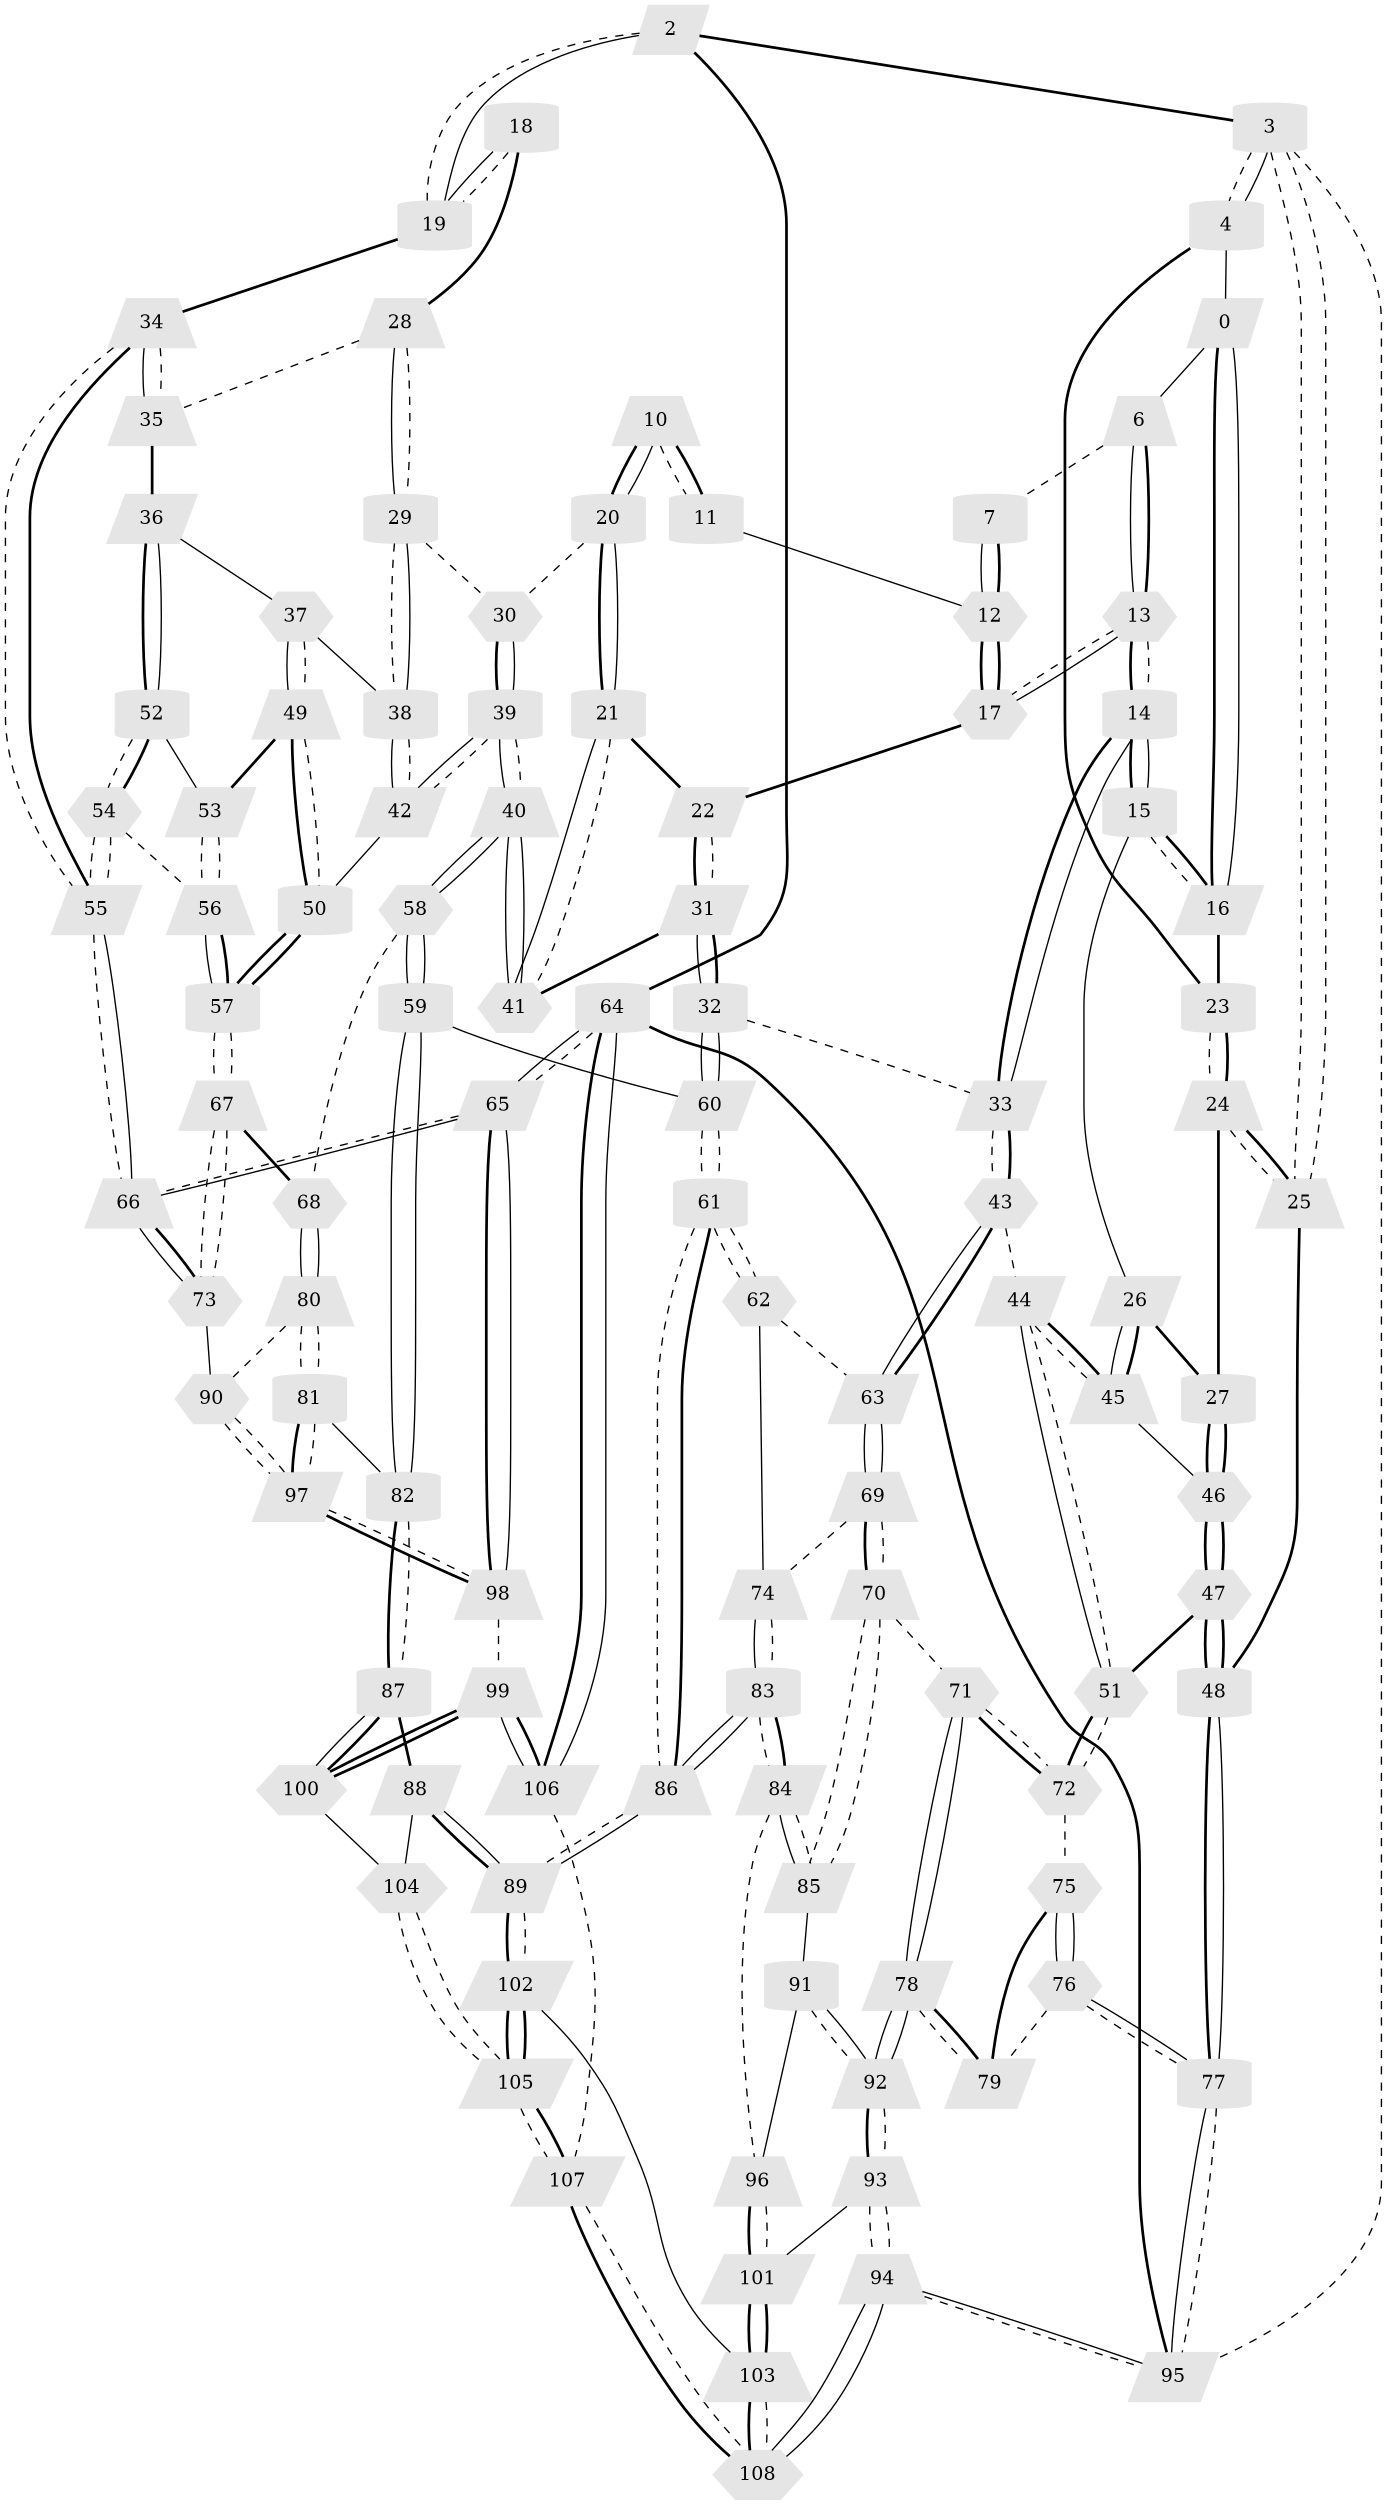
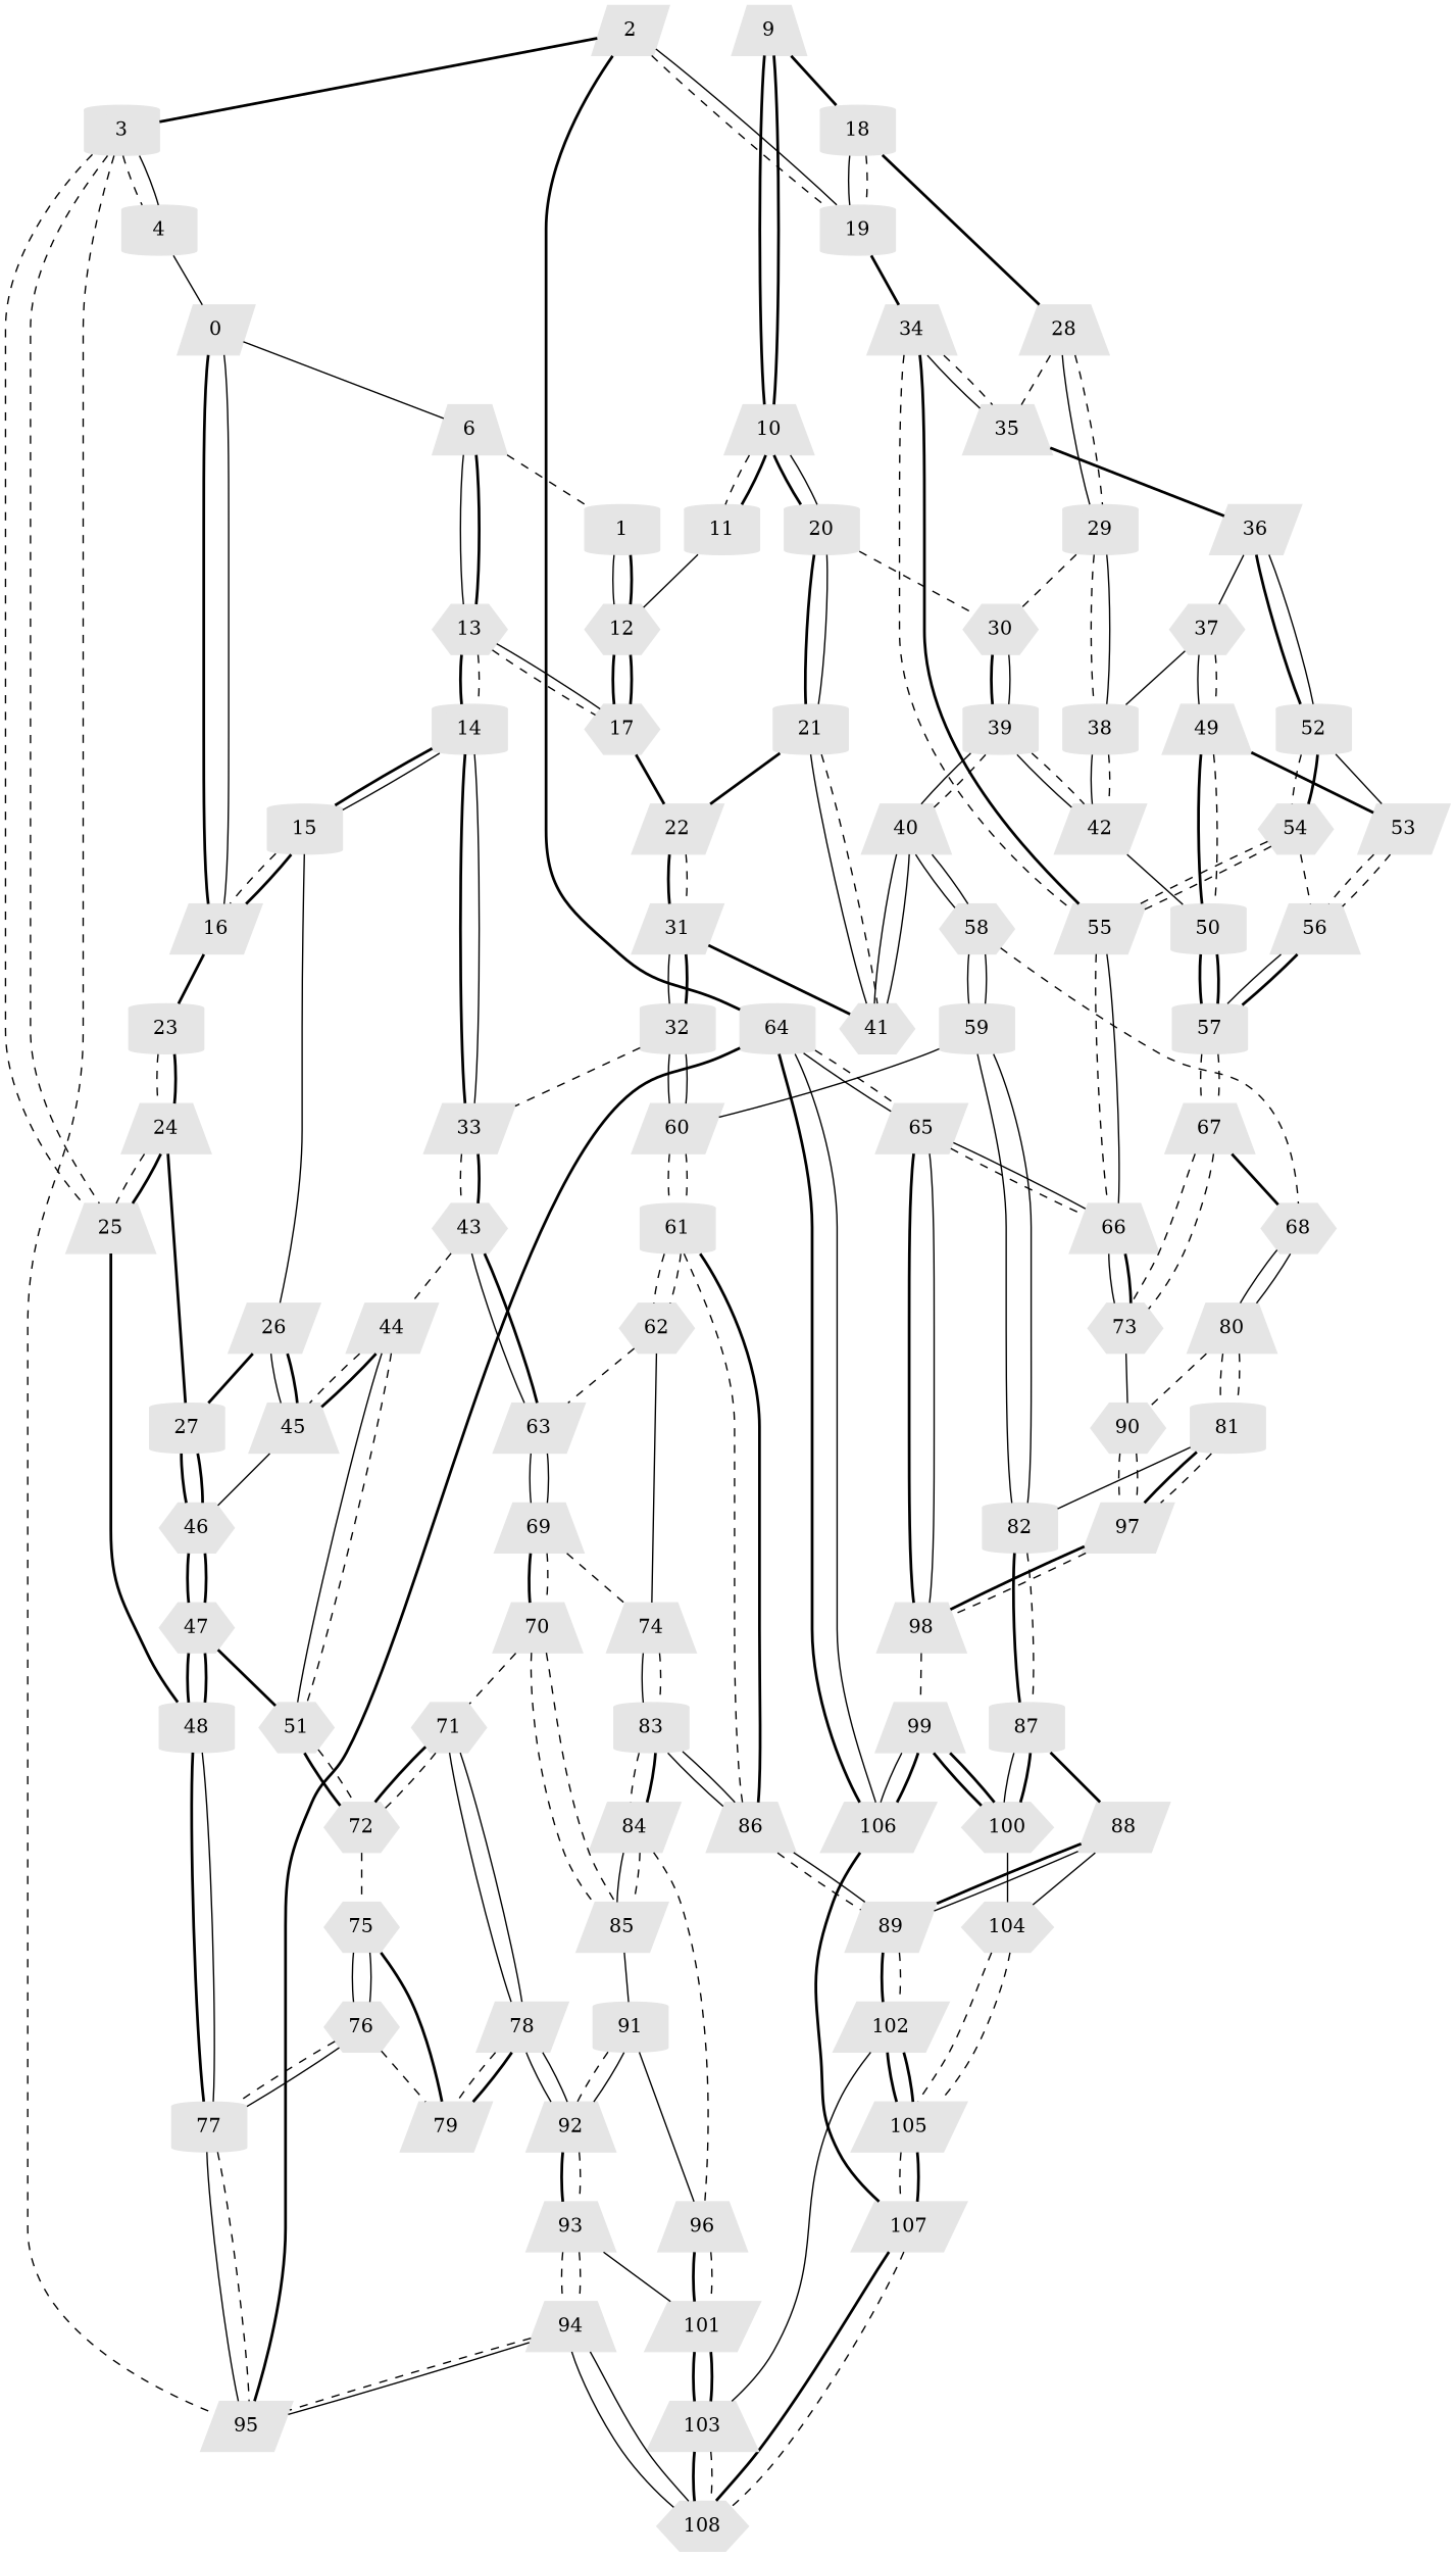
  graph {
    node [color=gray90 shape=cylinder style=filled]
    edge [style=dashed]
    2 [shape=parallelogram]
    3
    19
    64
+   9 [shape=trapezium]
    10 [shape=trapezium]
    18
    4
    25 [shape=trapezium]
    95 [shape=parallelogram]
    34 [shape=trapezium]
    65 [shape=parallelogram]
    106 [shape=parallelogram]
    n14 [label=0 shape=parallelogram]
    23
    48
    6 [shape=trapezium]
    16 [shape=parallelogram]
    24 [shape=trapezium]
-   7
+   7 [label=1]
    13 [shape=hexagon]
    12 [shape=hexagon]
    17 [shape=hexagon]
    14
    11
    20
    28 [shape=trapezium]
    21
    30 [shape=hexagon]
    22 [shape=parallelogram]
    15
    33 [shape=parallelogram]
    26 [shape=parallelogram]
    43 [shape=hexagon]
    27
    45 [shape=trapezium]
    31 [shape=parallelogram]
    29
    35 [shape=trapezium]
    55 [shape=parallelogram]
    41 [shape=hexagon]
    39
    32
    46 [shape=hexagon]
    77
    47 [shape=hexagon]
    38
    36 [shape=parallelogram]
    42 [shape=parallelogram]
    40 [shape=trapezium]
    60 [shape=parallelogram]
    61
    44 [shape=parallelogram]
    63 [shape=parallelogram]
    66 [shape=trapezium]
    37 [shape=hexagon]
    52
    49 [shape=trapezium]
    53 [shape=parallelogram]
    54 [shape=hexagon]
    50
    58 [shape=hexagon]
    59
    68 [shape=hexagon]
    57
    51 [shape=hexagon]
    69 [shape=trapezium]
    72 [shape=hexagon]
    56 [shape=trapezium]
    67 [shape=trapezium]
    75 [shape=hexagon]
    73 [shape=hexagon]
    82
    80 [shape=trapezium]
    87
    62 [shape=hexagon]
    86 [shape=trapezium]
    74 [shape=trapezium]
    89 [shape=parallelogram]
    83
    70 [shape=trapezium]
    98 [shape=trapezium]
    107 [shape=parallelogram]
    99 [shape=trapezium]
    90 [shape=hexagon]
    81
    71 [shape=hexagon]
    85 [shape=parallelogram]
    78 [shape=parallelogram]
    91
    79 [shape=parallelogram]
    92 [shape=trapezium]
    76 [shape=hexagon]
    97 [shape=parallelogram]
    84 [shape=parallelogram]
    93 [shape=trapezium]
    88 [shape=parallelogram]
    100 [shape=hexagon]
    96 [shape=trapezium]
    101 [shape=parallelogram]
    102 [shape=parallelogram]
    104 [shape=hexagon]
    105 [shape=parallelogram]
    103 [shape=trapezium]
    94 [shape=trapezium]
    108 [shape=hexagon]
    2 -- 3 [style=bold]
    2 -- 19
    2 -- 19 [style=solid]
    2 -- 64 [style=bold]
    3 -- 4
    3 -- 4 [style=solid]
    3 -- 25
    3 -- 25
    3 -- 95
    19 -- 34 [style=bold]
    64 -- 95 [style=bold]
    64 -- 65 [style=solid]
    64 -- 65
    64 -- 106 [style=bold]
    64 -- 106 [style=solid]
+   9 -- 10 [style=bold]
+   9 -- 10 [style=bold]
+   9 -- 18 [style=bold]
    10 -- 11
    10 -- 11 [style=bold]
    10 -- 20 [style=bold]
    10 -- 20 [style=solid]
    18 -- 19 [style=solid]
    18 -- 19
    18 -- 28 [style=bold]
    4 -- n14 [style=solid]
-   4 -- 23 [style=bold]
    25 -- 48 [style=bold]
    34 -- 35 [style=solid]
    34 -- 35
    34 -- 55
    34 -- 55 [style=bold]
    65 -- 66
    65 -- 66 [style=solid]
    65 -- 98 [style=bold]
    65 -- 98 [style=solid]
-   106 -- 107
+   106 -- 107 [style=bold]
    n14 -- 6 [style=solid]
    n14 -- 16 [style=bold]
    n14 -- 16 [style=solid]
    23 -- 24
    23 -- 24 [style=bold]
    48 -- 77 [style=bold]
    48 -- 77 [style=solid]
    6 -- 7
    6 -- 13 [style=solid]
    6 -- 13 [style=bold]
    16 -- 23 [style=bold]
    24 -- 25
    24 -- 25 [style=bold]
    24 -- 27 [style=bold]
    7 -- 12 [style=solid]
    7 -- 12 [style=bold]
    13 -- 17
    13 -- 17 [style=solid]
    13 -- 14 [style=bold]
    13 -- 14
    12 -- 17 [style=bold]
    12 -- 17 [style=bold]
    17 -- 22 [style=bold]
    14 -- 15 [style=bold]
    14 -- 15 [style=solid]
    14 -- 33 [style=bold]
    14 -- 33 [style=solid]
    11 -- 12 [style=solid]
    20 -- 21 [style=bold]
    20 -- 21 [style=solid]
    20 -- 30
    28 -- 29 [style=solid]
    28 -- 29
    28 -- 35
    21 -- 22 [style=bold]
    21 -- 41 [style=solid]
    21 -- 41
    30 -- 39 [style=bold]
    30 -- 39 [style=solid]
    22 -- 31 [style=bold]
    22 -- 31
    15 -- 16
    15 -- 16 [style=bold]
    15 -- 26 [style=solid]
    33 -- 43
    33 -- 43 [style=bold]
    26 -- 27 [style=bold]
    26 -- 45 [style=solid]
    26 -- 45 [style=bold]
    43 -- 44
    43 -- 63 [style=solid]
    43 -- 63 [style=bold]
    27 -- 46 [style=bold]
    27 -- 46 [style=bold]
    45 -- 46 [style=solid]
    31 -- 41 [style=bold]
    31 -- 32 [style=solid]
    31 -- 32 [style=bold]
    29 -- 30
    29 -- 38
    29 -- 38 [style=solid]
    35 -- 36 [style=bold]
    55 -- 66
    55 -- 66 [style=solid]
    39 -- 42 [style=solid]
    39 -- 42
    39 -- 40 [style=solid]
    39 -- 40
    32 -- 33
    32 -- 60 [style=solid]
    32 -- 60 [style=solid]
    46 -- 47 [style=bold]
    46 -- 47 [style=bold]
    77 -- 95 [style=solid]
    77 -- 95
    47 -- 48 [style=bold]
    47 -- 48 [style=bold]
    47 -- 51 [style=bold]
    38 -- 42 [style=solid]
    38 -- 42
    36 -- 37 [style=solid]
    36 -- 52 [style=bold]
    36 -- 52 [style=solid]
    42 -- 50 [style=solid]
    40 -- 41 [style=solid]
    40 -- 41 [style=solid]
    40 -- 58 [style=solid]
    40 -- 58 [style=solid]
    60 -- 61
    60 -- 61
    61 -- 62
    61 -- 62
    61 -- 86
    61 -- 86 [style=bold]
    44 -- 45
    44 -- 45 [style=bold]
    44 -- 51 [style=solid]
    44 -- 51
    63 -- 69 [style=solid]
    63 -- 69 [style=solid]
    66 -- 73 [style=solid]
    66 -- 73 [style=bold]
    37 -- 38 [style=solid]
    37 -- 49 [style=solid]
    37 -- 49
    52 -- 53 [style=solid]
    52 -- 54
    52 -- 54 [style=bold]
    49 -- 53 [style=bold]
    49 -- 50 [style=bold]
    49 -- 50
    53 -- 56
    53 -- 56
    54 -- 55
    54 -- 55
    54 -- 56
    50 -- 57 [style=bold]
    50 -- 57 [style=bold]
    58 -- 59 [style=solid]
    58 -- 59 [style=solid]
    58 -- 68
    59 -- 60 [style=solid]
    59 -- 82 [style=solid]
    59 -- 82 [style=solid]
    68 -- 80 [style=solid]
    68 -- 80 [style=solid]
    57 -- 67
    57 -- 67
    51 -- 72 [style=bold]
    51 -- 72
    69 -- 74
    69 -- 70 [style=bold]
    69 -- 70
    72 -- 75
    56 -- 57 [style=solid]
    56 -- 57 [style=bold]
    67 -- 68 [style=bold]
    67 -- 73
    67 -- 73
    75 -- 79 [style=bold]
    75 -- 76 [style=solid]
    75 -- 76 [style=solid]
    73 -- 90 [style=solid]
    82 -- 87 [style=bold]
    82 -- 87
    80 -- 90
    80 -- 81
    80 -- 81
    87 -- 88 [style=bold]
    87 -- 100 [style=solid]
    87 -- 100 [style=bold]
    62 -- 63
    62 -- 74 [style=solid]
    86 -- 89
    86 -- 89 [style=solid]
    74 -- 83 [style=solid]
    74 -- 83
    89 -- 102 [style=bold]
    89 -- 102
    83 -- 86 [style=solid]
    83 -- 86 [style=solid]
    83 -- 84
    83 -- 84 [style=bold]
    70 -- 71
    70 -- 85
    70 -- 85
    98 -- 99
    107 -- 108 [style=bold]
    107 -- 108
    99 -- 106 [style=solid]
    99 -- 106 [style=bold]
    99 -- 100 [style=bold]
    99 -- 100 [style=bold]
    90 -- 97
    90 -- 97
    81 -- 82 [style=solid]
    81 -- 97 [style=bold]
    81 -- 97
    71 -- 72 [style=bold]
    71 -- 72
    71 -- 78 [style=solid]
    71 -- 78 [style=solid]
    85 -- 91 [style=solid]
    78 -- 79
    78 -- 79 [style=bold]
    78 -- 92 [style=solid]
    78 -- 92 [style=solid]
    91 -- 92
    91 -- 92 [style=solid]
    91 -- 96 [style=solid]
    92 -- 93 [style=bold]
    92 -- 93
    76 -- 77
    76 -- 77 [style=solid]
    76 -- 79
    97 -- 98 [style=bold]
    97 -- 98
    84 -- 85 [style=solid]
    84 -- 85
    84 -- 96
    93 -- 101 [style=solid]
    93 -- 94
    93 -- 94
    88 -- 89 [style=bold]
    88 -- 89 [style=solid]
    88 -- 104 [style=solid]
    100 -- 104 [style=solid]
    96 -- 101 [style=bold]
    96 -- 101
    101 -- 103 [style=bold]
    101 -- 103 [style=bold]
    102 -- 105 [style=bold]
    102 -- 105 [style=bold]
    102 -- 103 [style=solid]
    104 -- 105
    104 -- 105
    105 -- 107
    105 -- 107 [style=bold]
    103 -- 108 [style=bold]
    103 -- 108
    94 -- 95
    94 -- 95 [style=solid]
    94 -- 108 [style=solid]
    94 -- 108 [style=solid]
  }
